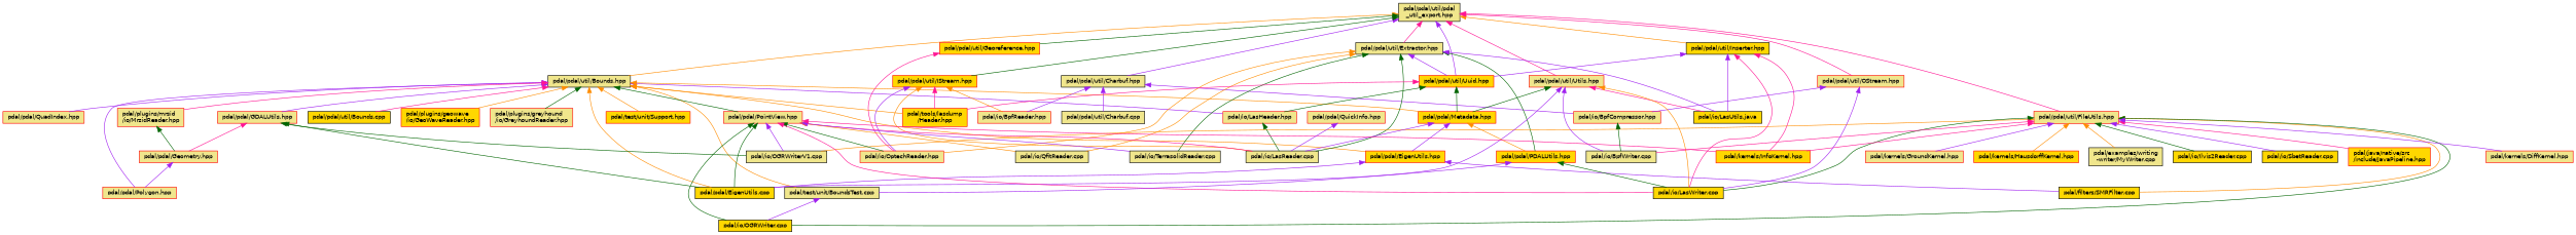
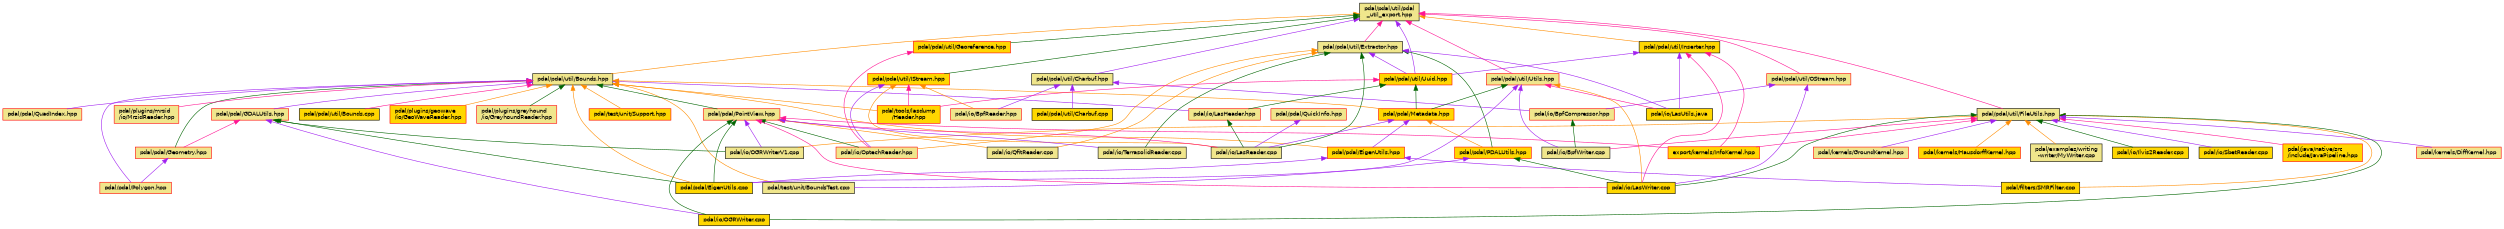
  digraph {
    node [color=red fillcolor=khaki fontname=Helvetica fontsize=10 shape=record style=filled]
    edge [color=purple dir=back fontname=Helvetica fontsize=10 labelfontname=Helvetica labelfontsize=10 style=solid]
    n1 [color=black fontcolor=black height=0.2 label="pdal/pdal/util/pdal\l_util_export.hpp" width=0.4]
    n2 [color=black height=0.2 label="pdal/pdal/util/Bounds.hpp" width=0.4]
    n3 [color=black height=0.2 label="pdal/pdal/util/Charbuf.hpp" width=0.4]
    n4 [color=black height=0.2 label="pdal/pdal/util/Extractor.hpp" width=0.4]
    n5 [fillcolor=gold height=0.2 label="pdal/pdal/util/Uuid.hpp" width=0.4]
-   n6 [height=0.2 label="pdal/pdal/util/FileUtils.hpp" width=0.4]
+   n6 [color=black height=0.2 label="pdal/pdal/util/FileUtils.hpp" width=0.4]
    n7 [fillcolor=gold height=0.2 label="pdal/pdal/util/Georeference.hpp" width=0.4]
    n8 [color=black fillcolor=gold height=0.2 label="pdal/pdal/util/Inserter.hpp" width=0.4]
    n9 [fillcolor=gold height=0.2 label="pdal/pdal/util/IStream.hpp" width=0.4]
    n10 [height=0.2 label="pdal/pdal/util/OStream.hpp" width=0.4]
    n11 [height=0.2 label="pdal/pdal/util/Utils.hpp" width=0.4]
    n12 [height=0.2 label="pdal/io/LasHeader.hpp" width=0.4]
    n13 [color=black fillcolor=gold height=0.2 label="pdal/pdal/EigenUtils.cpp" width=0.4]
    n14 [fillcolor=gold height=0.2 label="pdal/pdal/EigenUtils.hpp" width=0.4]
    n15 [height=0.2 label="pdal/pdal/GDALUtils.hpp" width=0.4]
    n16 [height=0.2 label="pdal/pdal/Geometry.hpp" width=0.4]
    n17 [height=0.2 label="pdal/pdal/Polygon.hpp" width=0.4]
    n18 [fillcolor=gold height=0.2 label="pdal/pdal/Metadata.hpp" width=0.4]
    n19 [color=black height=0.2 label="pdal/test/unit/BoundsTest.cpp" width=0.4]
    n20 [height=0.2 label="pdal/pdal/PointView.hpp" width=0.4]
    n21 [height=0.2 label="pdal/pdal/QuadIndex.hpp" width=0.4]
    n22 [color=black fillcolor=gold height=0.2 label="pdal/pdal/util/Bounds.cpp" width=0.4]
    n23 [fillcolor=gold height=0.2 label="pdal/plugins/geowave\l/io/GeoWaveReader.hpp" width=0.4]
    n24 [height=0.2 label="pdal/plugins/greyhound\l/io/GreyhoundReader.hpp" width=0.4]
    n25 [height=0.2 label="pdal/plugins/mrsid\l/io/MrsidReader.hpp" width=0.4]
    n26 [fillcolor=gold height=0.2 label="pdal/test/unit/Support.hpp" width=0.4]
    n27 [fillcolor=gold height=0.2 label="pdal/tools/lasdump\l/Header.hpp" width=0.4]
    n28 [height=0.2 label="pdal/io/BpfCompressor.hpp" width=0.4]
    n29 [height=0.2 label="pdal/io/BpfReader.hpp" width=0.4]
-   n30 [color=black height=0.2 label="pdal/pdal/util/Charbuf.cpp" width=0.4]
+   n30 [color=black fillcolor=gold height=0.2 label="pdal/pdal/util/Charbuf.cpp" width=0.4]
    n31 [color=black height=0.2 label="pdal/io/LasReader.cpp" width=0.4]
    n32 [fillcolor=gold height=0.2 label="pdal/pdal/PDALUtils.hpp" width=0.4]
    n33 [height=0.2 label="pdal/io/OptechReader.hpp" width=0.4]
    n34 [color=black height=0.2 label="pdal/io/QfitReader.cpp" width=0.4]
    n35 [color=black height=0.2 label="pdal/io/TerrasolidReader.cpp" width=0.4]
    n36 [color=black fillcolor=gold height=0.2 label="pdal/io/LasUtils.java" width=0.4]
    n37 [color=black fillcolor=gold height=0.2 label="pdal/filters/SMRFilter.cpp" width=0.4]
    n38 [color=black fillcolor=gold height=0.2 label="pdal/io/OGRWriter.cpp" width=0.4]
    n39 [color=black height=0.2 label="pdal/io/OGRWriterV1.cpp" width=0.4]
    n40 [color=black fillcolor=gold height=0.2 label="pdal/io/LasWriter.cpp" width=0.4]
-   n41 [fillcolor=gold height=0.2 label="pdal/kernels/InfoKernel.hpp" width=0.4]
+   n41 [fillcolor=gold height=0.2 label="export/kernels/InfoKernel.hpp" width=0.4]
    n42 [color=black height=0.2 label="pdal/io/BpfWriter.cpp" width=0.4]
    n43 [color=black height=0.2 label="pdal/examples/writing\l-writer/MyWriter.cpp" width=0.4]
    n44 [color=black fillcolor=gold height=0.2 label="pdal/io/Ilvis2Reader.cpp" width=0.4]
    n45 [color=black fillcolor=gold height=0.2 label="pdal/io/SbetReader.cpp" width=0.4]
    n46 [fillcolor=gold height=0.2 label="pdal/java/native/src\l/include/JavaPipeline.hpp" width=0.4]
    n47 [height=0.2 label="pdal/kernels/DiffKernel.hpp" width=0.4]
    n48 [height=0.2 label="pdal/kernels/GroundKernel.hpp" width=0.4]
    n49 [fillcolor=gold height=0.2 label="pdal/kernels/HausdorffKernel.hpp" width=0.4]
    n50 [height=0.2 label="pdal/pdal/QuickInfo.hpp" width=0.4]
    n1 -> n2 [color=darkorange]
    n1 -> n3
    n1 -> n4 [color=deeppink]
    n1 -> n5
    n1 -> n6 [color=deeppink]
    n1 -> n7 [color=darkgreen]
    n1 -> n8 [color=darkorange]
    n1 -> n9 [color=darkgreen]
    n1 -> n10 [color=deeppink]
    n1 -> n11 [color=deeppink]
    n2 -> n12
    n2 -> n13 [color=darkorange]
    n2 -> n14 [color=darkorange]
    n2 -> n15
-   n25 -> n16 [color=darkgreen]
+   n2 -> n16 [color=darkgreen]
    n2 -> n17
    n2 -> n18 [color=darkorange]
    n2 -> n19 [color=darkorange]
    n2 -> n20 [color=darkgreen]
    n2 -> n21
    n2 -> n22 [color=deeppink]
    n2 -> n23 [color=darkorange]
    n2 -> n24 [color=darkgreen]
    n2 -> n25 [color=deeppink]
    n2 -> n26 [color=darkorange]
    n2 -> n27 [color=darkorange]
    n3 -> n28
    n3 -> n29
    n3 -> n30
    n4 -> n5
    n4 -> n31 [color=darkgreen]
    n4 -> n32 [color=darkgreen]
    n4 -> n33 [color=darkorange]
    n4 -> n34 [color=darkorange]
    n4 -> n35 [color=darkgreen]
    n4 -> n36
    n5 -> n12 [color=darkgreen]
    n5 -> n18 [color=darkgreen]
    n5 -> n27 [color=deeppink]
    n6 -> n37 [color=darkorange]
    n6 -> n38 [color=darkgreen]
    n6 -> n39 [color=darkorange]
    n6 -> n40 [color=darkgreen]
    n6 -> n41 [color=deeppink]
    n6 -> n42 [color=deeppink]
    n6 -> n43 [color=darkorange]
    n6 -> n44 [color=darkgreen]
    n6 -> n45
    n6 -> n46 [color=deeppink]
    n6 -> n47
    n6 -> n48
    n6 -> n49 [color=darkorange]
    n7 -> n33 [color=deeppink]
    n8 -> n5
    n8 -> n36
    n8 -> n40 [color=deeppink]
    n8 -> n41 [color=deeppink]
    n9 -> n27 [color=deeppink]
    n9 -> n29 [color=darkorange]
    n9 -> n31 [color=darkorange]
    n9 -> n33
    n10 -> n28
    n10 -> n40
    n11 -> n13
    n11 -> n18 [color=darkgreen]
    n11 -> n36 [color=deeppink]
    n11 -> n40 [color=darkorange]
    n11 -> n42
    n12 -> n31 [color=darkgreen]
    n14 -> n13
    n14 -> n37
    n15 -> n13 [color=darkgreen]
    n15 -> n16 [color=deeppink]
-   n19 -> n38
+   n15 -> n38
    n15 -> n39 [color=darkgreen]
    n16 -> n17
    n18 -> n14
    n18 -> n31
    n18 -> n32 [color=darkorange]
    n20 -> n13 [color=darkgreen]
    n20 -> n31 [color=deeppink]
    n20 -> n33 [color=darkgreen]
    n20 -> n34 [color=darkorange]
    n20 -> n35
    n20 -> n38 [color=darkgreen]
    n20 -> n39
    n20 -> n40 [color=deeppink]
    n20 -> n41 [color=deeppink]
    n28 -> n42 [color=darkgreen]
    n32 -> n19
    n32 -> n40 [color=darkgreen]
    n50 -> n31
  }
